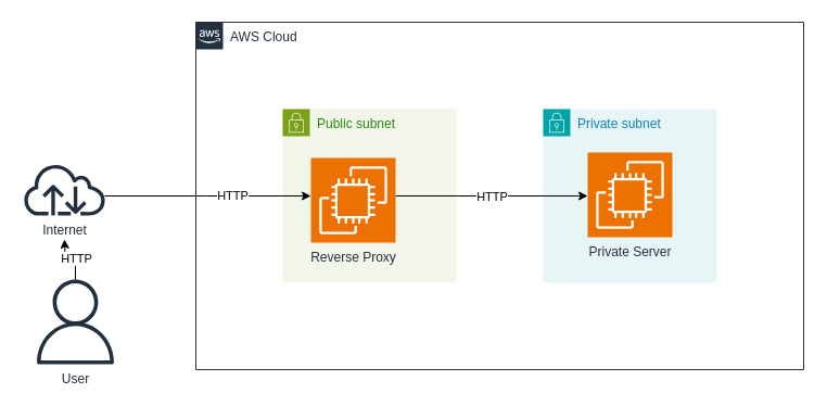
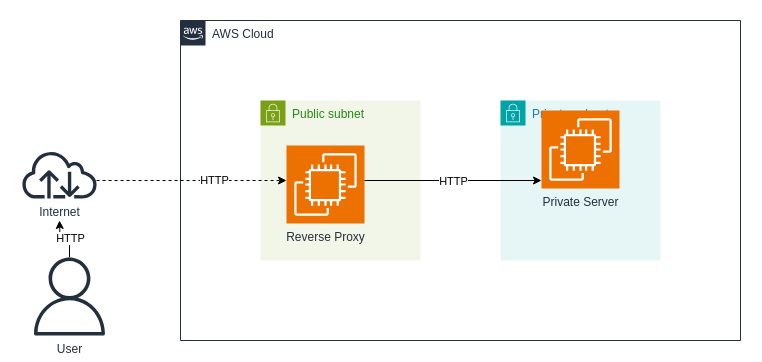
  <mxCell id="0" />
  <mxCell id="1" parent="0" />
  <mxCell id="2" value="AWS Cloud" style="points=[[0,0],[0.25,0],[0.5,0],[0.75,0],[1,0],[1,0.25],[1,0.5],[1,0.75],[1,1],[0.75,1],[0.5,1],[0.25,1],[0,1],[0,0.75],[0,0.5],[0,0.25]];outlineConnect=0;gradientColor=none;html=1;whiteSpace=wrap;fontSize=12;fontStyle=0;container=1;pointerEvents=0;collapsible=0;recursiveResize=0;shape=mxgraph.aws4.group;grIcon=mxgraph.aws4.group_aws_cloud_alt;strokeColor=#232F3E;fillColor=none;verticalAlign=top;align=left;spacingLeft=30;fontColor=#232F3E;dashed=0;" parent="1" vertex="1"><mxGeometry x="180" y="20" width="560" height="320" as="geometry" /></mxCell>
  <mxCell id="3" value="Private subnet" style="points=[[0,0],[0.25,0],[0.5,0],[0.75,0],[1,0],[1,0.25],[1,0.5],[1,0.75],[1,1],[0.75,1],[0.5,1],[0.25,1],[0,1],[0,0.75],[0,0.5],[0,0.25]];outlineConnect=0;gradientColor=none;html=1;whiteSpace=wrap;fontSize=12;fontStyle=0;container=1;pointerEvents=0;collapsible=0;recursiveResize=0;shape=mxgraph.aws4.group;grIcon=mxgraph.aws4.group_security_group;grStroke=0;strokeColor=#00A4A6;fillColor=#E6F6F7;verticalAlign=top;align=left;spacingLeft=30;fontColor=#147EBA;dashed=0;" parent="2" vertex="1"><mxGeometry x="320" y="80" width="160" height="160" as="geometry" /></mxCell>
- <mxCell id="4" value="Private Server" style="sketch=0;points=[[0,0,0],[0.25,0,0],[0.5,0,0],[0.75,0,0],[1,0,0],[0,1,0],[0.25,1,0],[0.5,1,0],[0.75,1,0],[1,1,0],[0,0.25,0],[0,0.5,0],[0,0.75,0],[1,0.25,0],[1,0.5,0],[1,0.75,0]];outlineConnect=0;fontColor=#232F3E;fillColor=#ED7100;strokeColor=#ffffff;dashed=0;verticalLabelPosition=bottom;verticalAlign=top;align=center;html=1;fontSize=12;fontStyle=0;aspect=fixed;shape=mxgraph.aws4.resourceIcon;resIcon=mxgraph.aws4.ec2;" parent="3" vertex="1"><mxGeometry x="41" y="40" width="78" height="78" as="geometry" /></mxCell>
+ <mxCell id="4" value="Private Server" style="sketch=0;points=[[0,0,0],[0.25,0,0],[0.5,0,0],[0.75,0,0],[1,0,0],[0,1,0],[0.25,1,0],[0.5,1,0],[0.75,1,0],[1,1,0],[0,0.25,0],[0,0.5,0],[0,0.75,0],[1,0.25,0],[1,0.5,0],[1,0.75,0]];outlineConnect=0;fontColor=#232F3E;fillColor=#ED7100;strokeColor=#ffffff;dashed=0;verticalLabelPosition=bottom;verticalAlign=top;align=center;html=1;fontSize=12;fontStyle=0;aspect=fixed;shape=mxgraph.aws4.resourceIcon;resIcon=mxgraph.aws4.ec2;" parent="3" vertex="1"><mxGeometry x="41" y="10" width="78" height="78" as="geometry" /></mxCell>
  <mxCell id="5" value="Public subnet" style="points=[[0,0],[0.25,0],[0.5,0],[0.75,0],[1,0],[1,0.25],[1,0.5],[1,0.75],[1,1],[0.75,1],[0.5,1],[0.25,1],[0,1],[0,0.75],[0,0.5],[0,0.25]];outlineConnect=0;gradientColor=none;html=1;whiteSpace=wrap;fontSize=12;fontStyle=0;container=1;pointerEvents=0;collapsible=0;recursiveResize=0;shape=mxgraph.aws4.group;grIcon=mxgraph.aws4.group_security_group;grStroke=0;strokeColor=#7AA116;fillColor=#F2F6E8;verticalAlign=top;align=left;spacingLeft=30;fontColor=#248814;dashed=0;" parent="2" vertex="1"><mxGeometry x="80" y="80" width="160" height="160" as="geometry" /></mxCell>
  <mxCell id="6" value="Reverse Proxy" style="sketch=0;points=[[0,0,0],[0.25,0,0],[0.5,0,0],[0.75,0,0],[1,0,0],[0,1,0],[0.25,1,0],[0.5,1,0],[0.75,1,0],[1,1,0],[0,0.25,0],[0,0.5,0],[0,0.75,0],[1,0.25,0],[1,0.5,0],[1,0.75,0]];outlineConnect=0;fontColor=#232F3E;fillColor=#ED7100;strokeColor=#ffffff;dashed=0;verticalLabelPosition=bottom;verticalAlign=top;align=center;html=1;fontSize=12;fontStyle=0;aspect=fixed;shape=mxgraph.aws4.resourceIcon;resIcon=mxgraph.aws4.ec2;" parent="5" vertex="1"><mxGeometry x="26" y="45" width="78" height="78" as="geometry" /></mxCell>
  <mxCell id="7" style="edgeStyle=orthogonalEdgeStyle;rounded=0;orthogonalLoop=1;jettySize=auto;html=1;" parent="2" source="6" target="4" edge="1"><mxGeometry relative="1" as="geometry"><Array as="points"><mxPoint x="280" y="160" /><mxPoint x="280" y="160" /></Array></mxGeometry></mxCell>
  <mxCell id="8" value="HTTP" style="edgeLabel;html=1;align=center;verticalAlign=middle;resizable=0;points=[];" parent="7" vertex="1" connectable="0"><mxGeometry x="-0.074" y="3" relative="1" as="geometry"><mxPoint x="6" y="3" as="offset" /></mxGeometry></mxCell>
- <mxCell id="9" style="edgeStyle=orthogonalEdgeStyle;rounded=0;orthogonalLoop=1;jettySize=auto;html=1;" parent="1" source="11" target="6" edge="1"><mxGeometry relative="1" as="geometry"><Array as="points"><mxPoint x="190" y="180" /><mxPoint x="190" y="180" /></Array></mxGeometry></mxCell>
+ <mxCell id="9" style="edgeStyle=orthogonalEdgeStyle;rounded=0;orthogonalLoop=1;jettySize=auto;html=1;dashed=1;" parent="1" source="11" target="6" edge="1"><mxGeometry relative="1" as="geometry"><Array as="points"><mxPoint x="190" y="180" /><mxPoint x="190" y="180" /></Array></mxGeometry></mxCell>
  <mxCell id="10" value="HTTP" style="edgeLabel;html=1;align=center;verticalAlign=middle;resizable=0;points=[];" parent="9" vertex="1" connectable="0"><mxGeometry x="-0.015" y="1" relative="1" as="geometry"><mxPoint x="23" as="offset" /></mxGeometry></mxCell>
  <mxCell id="11" value="Internet" style="sketch=0;outlineConnect=0;fontColor=#232F3E;gradientColor=none;fillColor=#232F3D;strokeColor=none;dashed=0;verticalLabelPosition=bottom;verticalAlign=top;align=center;html=1;fontSize=12;fontStyle=0;aspect=fixed;pointerEvents=1;shape=mxgraph.aws4.internet;" parent="1" vertex="1"><mxGeometry x="20" y="150" width="78" height="48" as="geometry" /></mxCell>
  <mxCell id="12" style="edgeStyle=orthogonalEdgeStyle;rounded=0;orthogonalLoop=1;jettySize=auto;html=1;" parent="1" source="14" edge="1"><mxGeometry relative="1" as="geometry"><mxPoint x="59" y="220" as="targetPoint" /></mxGeometry></mxCell>
  <mxCell id="13" value="HTTP" style="edgeLabel;html=1;align=center;verticalAlign=middle;resizable=0;points=[];" parent="12" vertex="1" connectable="0"><mxGeometry x="-0.125" relative="1" as="geometry"><mxPoint as="offset" /></mxGeometry></mxCell>
  <mxCell id="14" value="User" style="sketch=0;outlineConnect=0;fontColor=#232F3E;gradientColor=none;fillColor=#232F3D;strokeColor=none;dashed=0;verticalLabelPosition=bottom;verticalAlign=top;align=center;html=1;fontSize=12;fontStyle=0;aspect=fixed;pointerEvents=1;shape=mxgraph.aws4.user;" parent="1" vertex="1"><mxGeometry x="30" y="257" width="78" height="78" as="geometry" /></mxCell>
